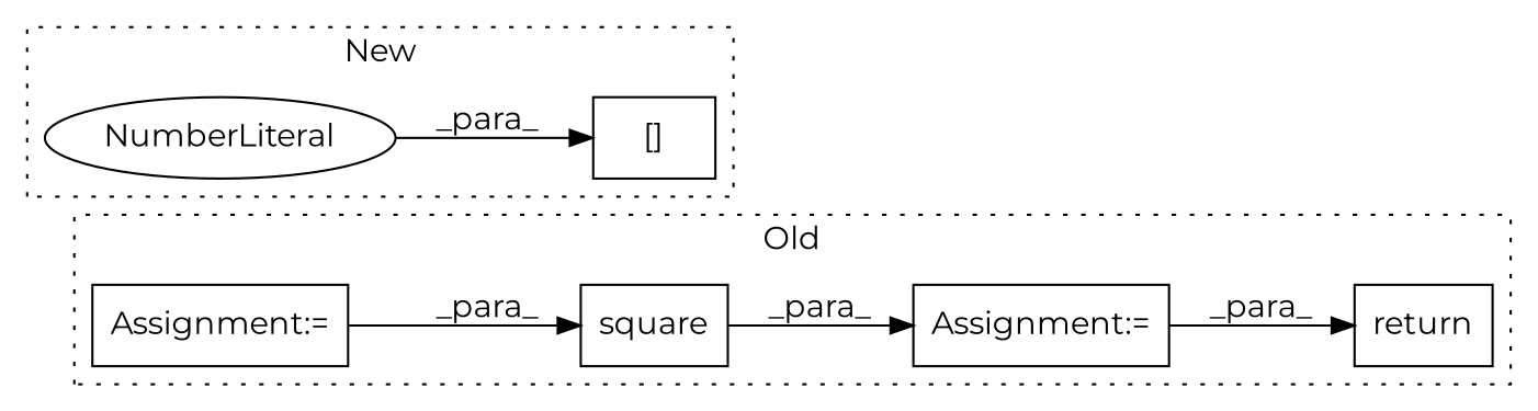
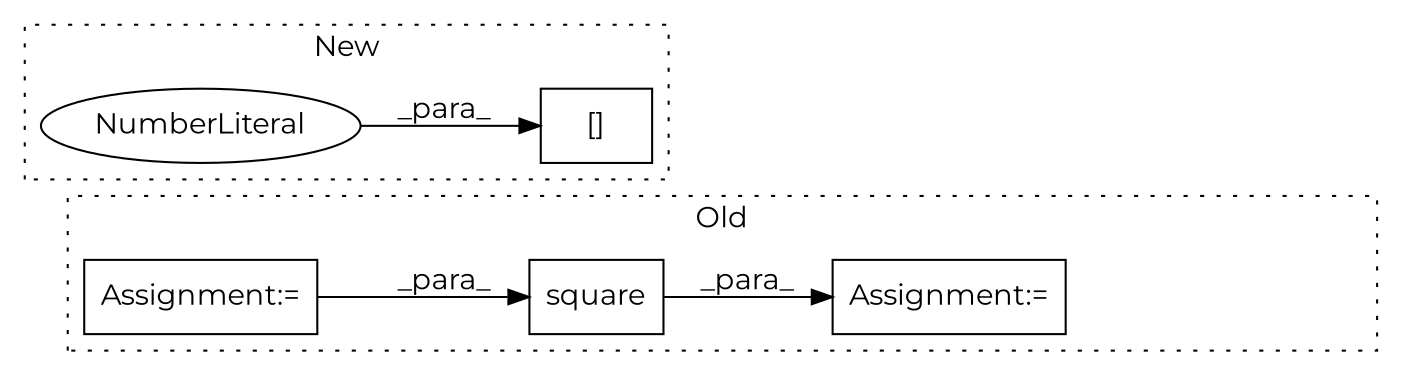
  digraph {
    rankdir=LR
    fontname=Montserrat
    node [a=7 l=1 shape=box fontname=Montserrat]
    edge [fontname=Montserrat]
    n1 [a=32 l="7,1" label=square s="1645,1658"]
    n2 [label="Assignment:=" s=1619]
    n3 [l=6 label="Assignment:=" s=1356]
-   n4 [a=41 l=7 label=return s=1715]
    n5 [a=2 l="52,1" label="[]" s="734,787"]
    n6 [a=34 label=NumberLiteral s=786 shape=ellipse]
    subgraph cluster_1 {
      label=Old
      style=dotted
      n1
      n2
      n3
-     n4
    }
    subgraph cluster_2 {
      label=New
      style=dotted
      n5
      n6
    }
    n1 -> n2 [label=_para_]
-   n2 -> n4 [label=_para_]
    n3 -> n1 [label=_para_]
    n6 -> n5 [label=_para_]
  }
